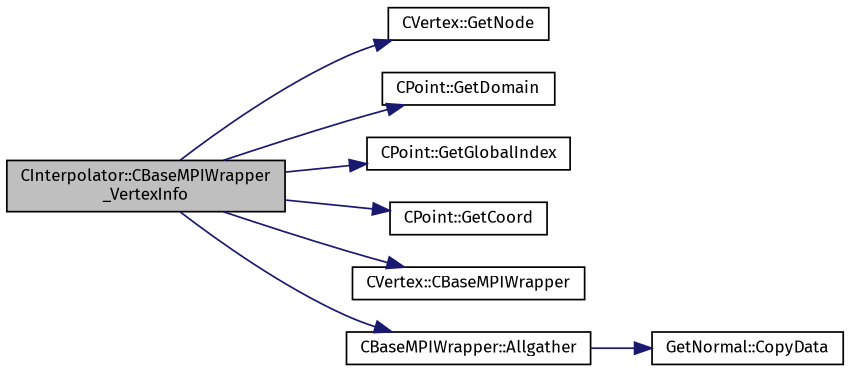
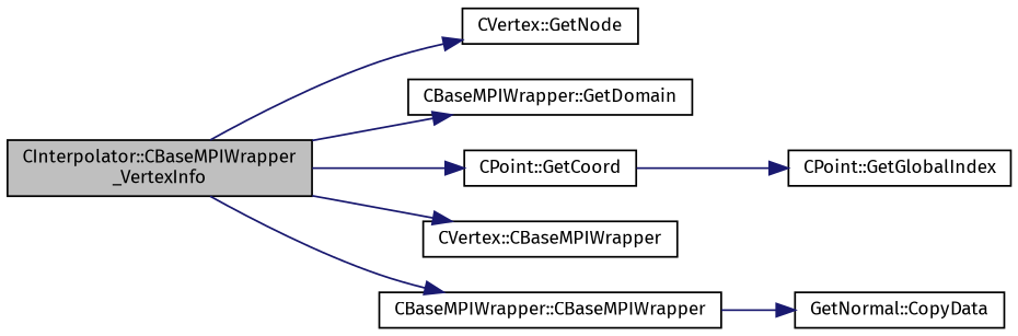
  digraph {
    fontname="Fira Sans"
    rankdir=LR
    node [color=black fillcolor=white fontname="Fira Sans" fontsize=10 shape=record style=filled]
    edge [color=midnightblue fontname="Fira Sans" fontsize=10 labelfontname=Helvetica labelfontsize=10 style=solid]
    n1 [fillcolor=grey75 fontcolor=black height=0.2 label="CInterpolator::CBaseMPIWrapper\l_VertexInfo" width=0.4]
    n2 [height=0.2 label="CVertex::GetNode" width=0.4]
-   n3 [height=0.2 label="CPoint::GetDomain" width=0.4]
+   n3 [height=0.2 label="CBaseMPIWrapper::GetDomain" width=0.4]
    n4 [height=0.2 label="CPoint::GetGlobalIndex" width=0.4]
    n5 [height=0.2 label="CPoint::GetCoord" width=0.4]
    n6 [height=0.2 label="CVertex::CBaseMPIWrapper" width=0.4]
-   n7 [height=0.2 label="CBaseMPIWrapper::Allgather" width=0.4]
+   n7 [height=0.2 label="CBaseMPIWrapper::CBaseMPIWrapper" width=0.4]
    n8 [height=0.2 label="GetNormal::CopyData" width=0.4]
    n1 -> n2
    n1 -> n3
-   n1 -> n4
+   n5 -> n4
    n1 -> n5
    n1 -> n6
    n1 -> n7
    n7 -> n8
  }
